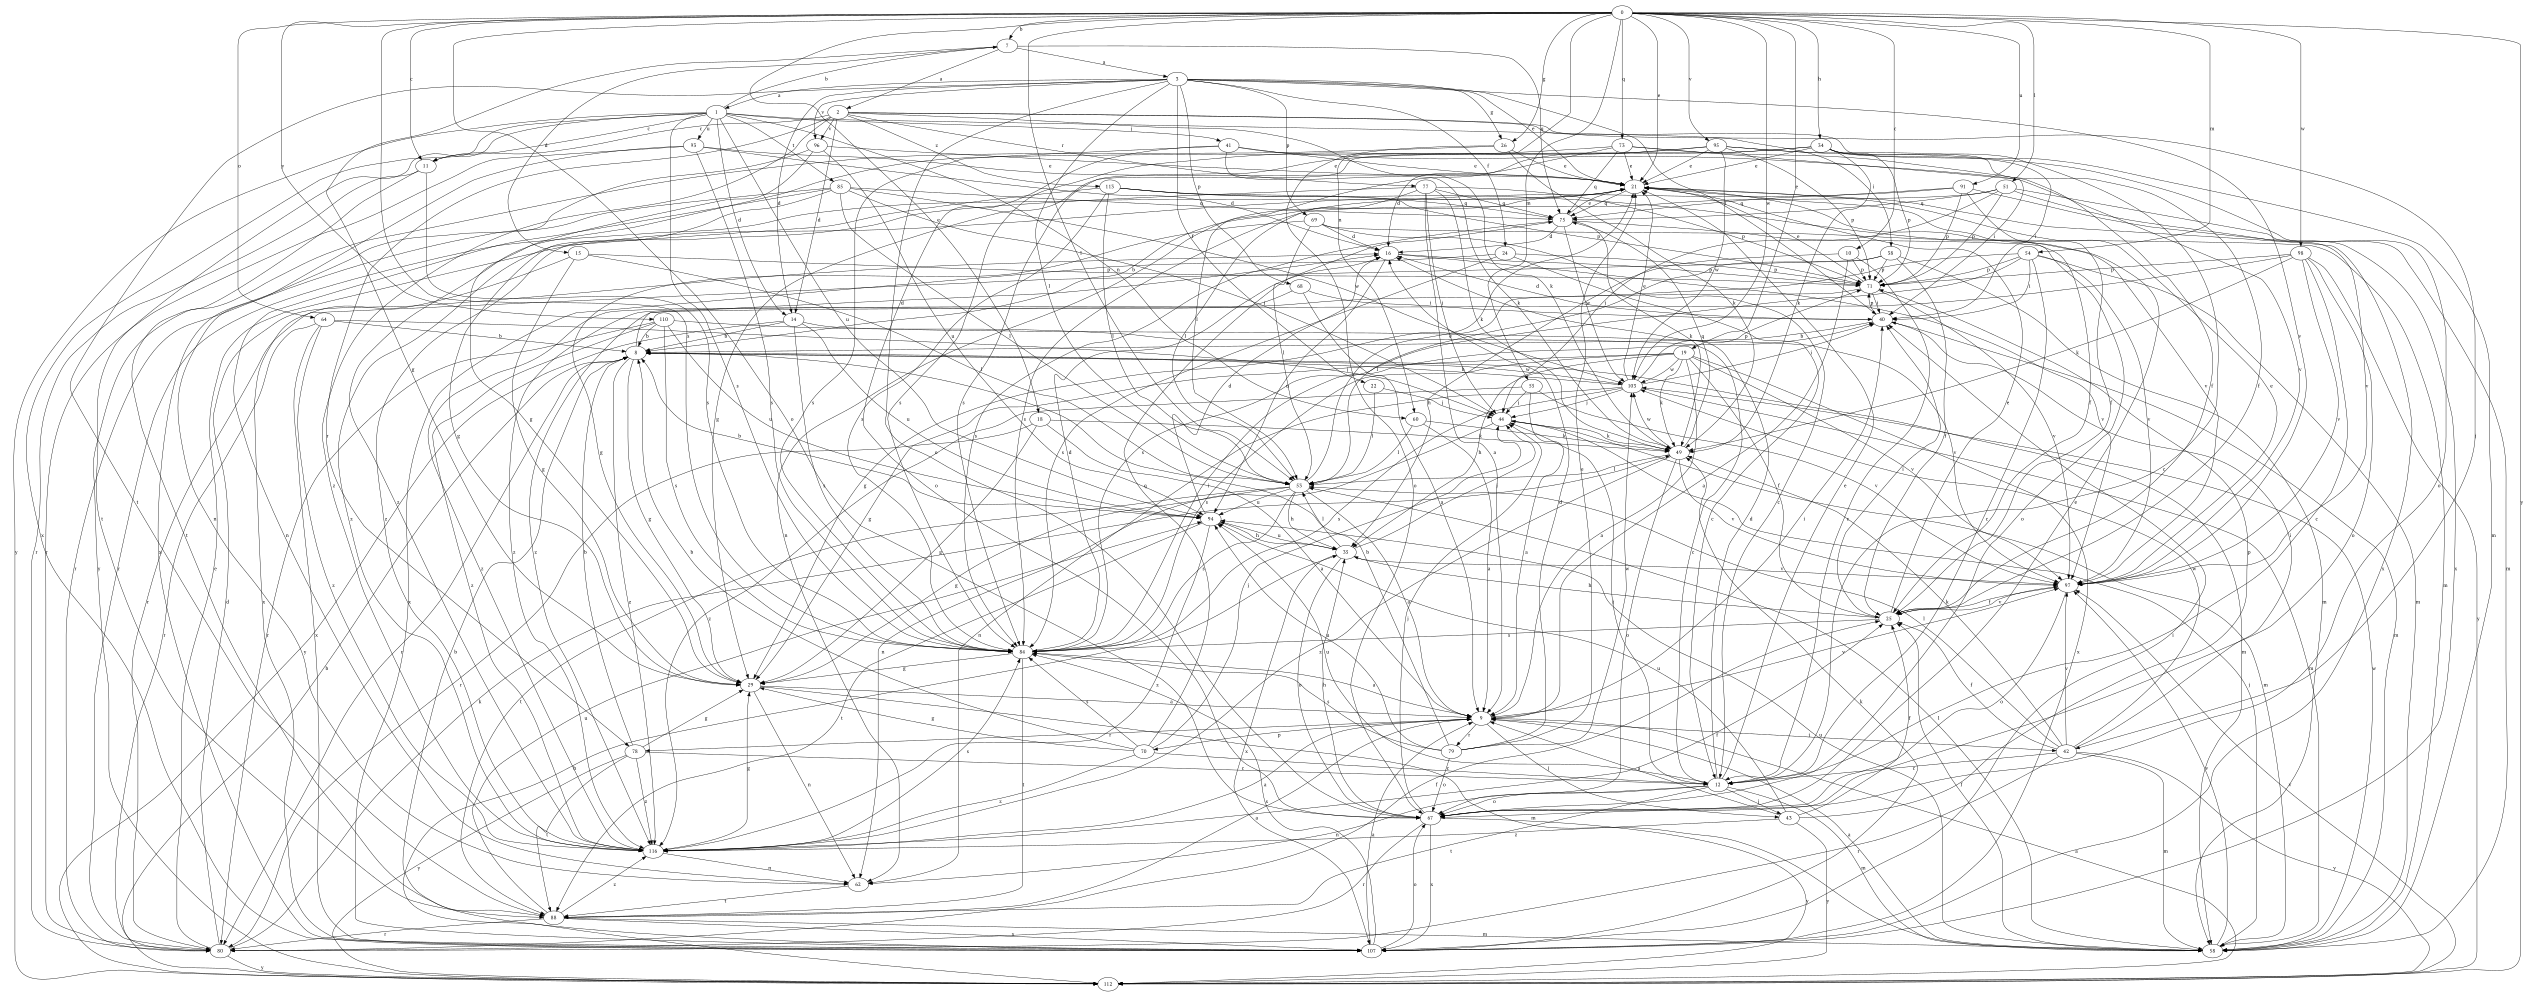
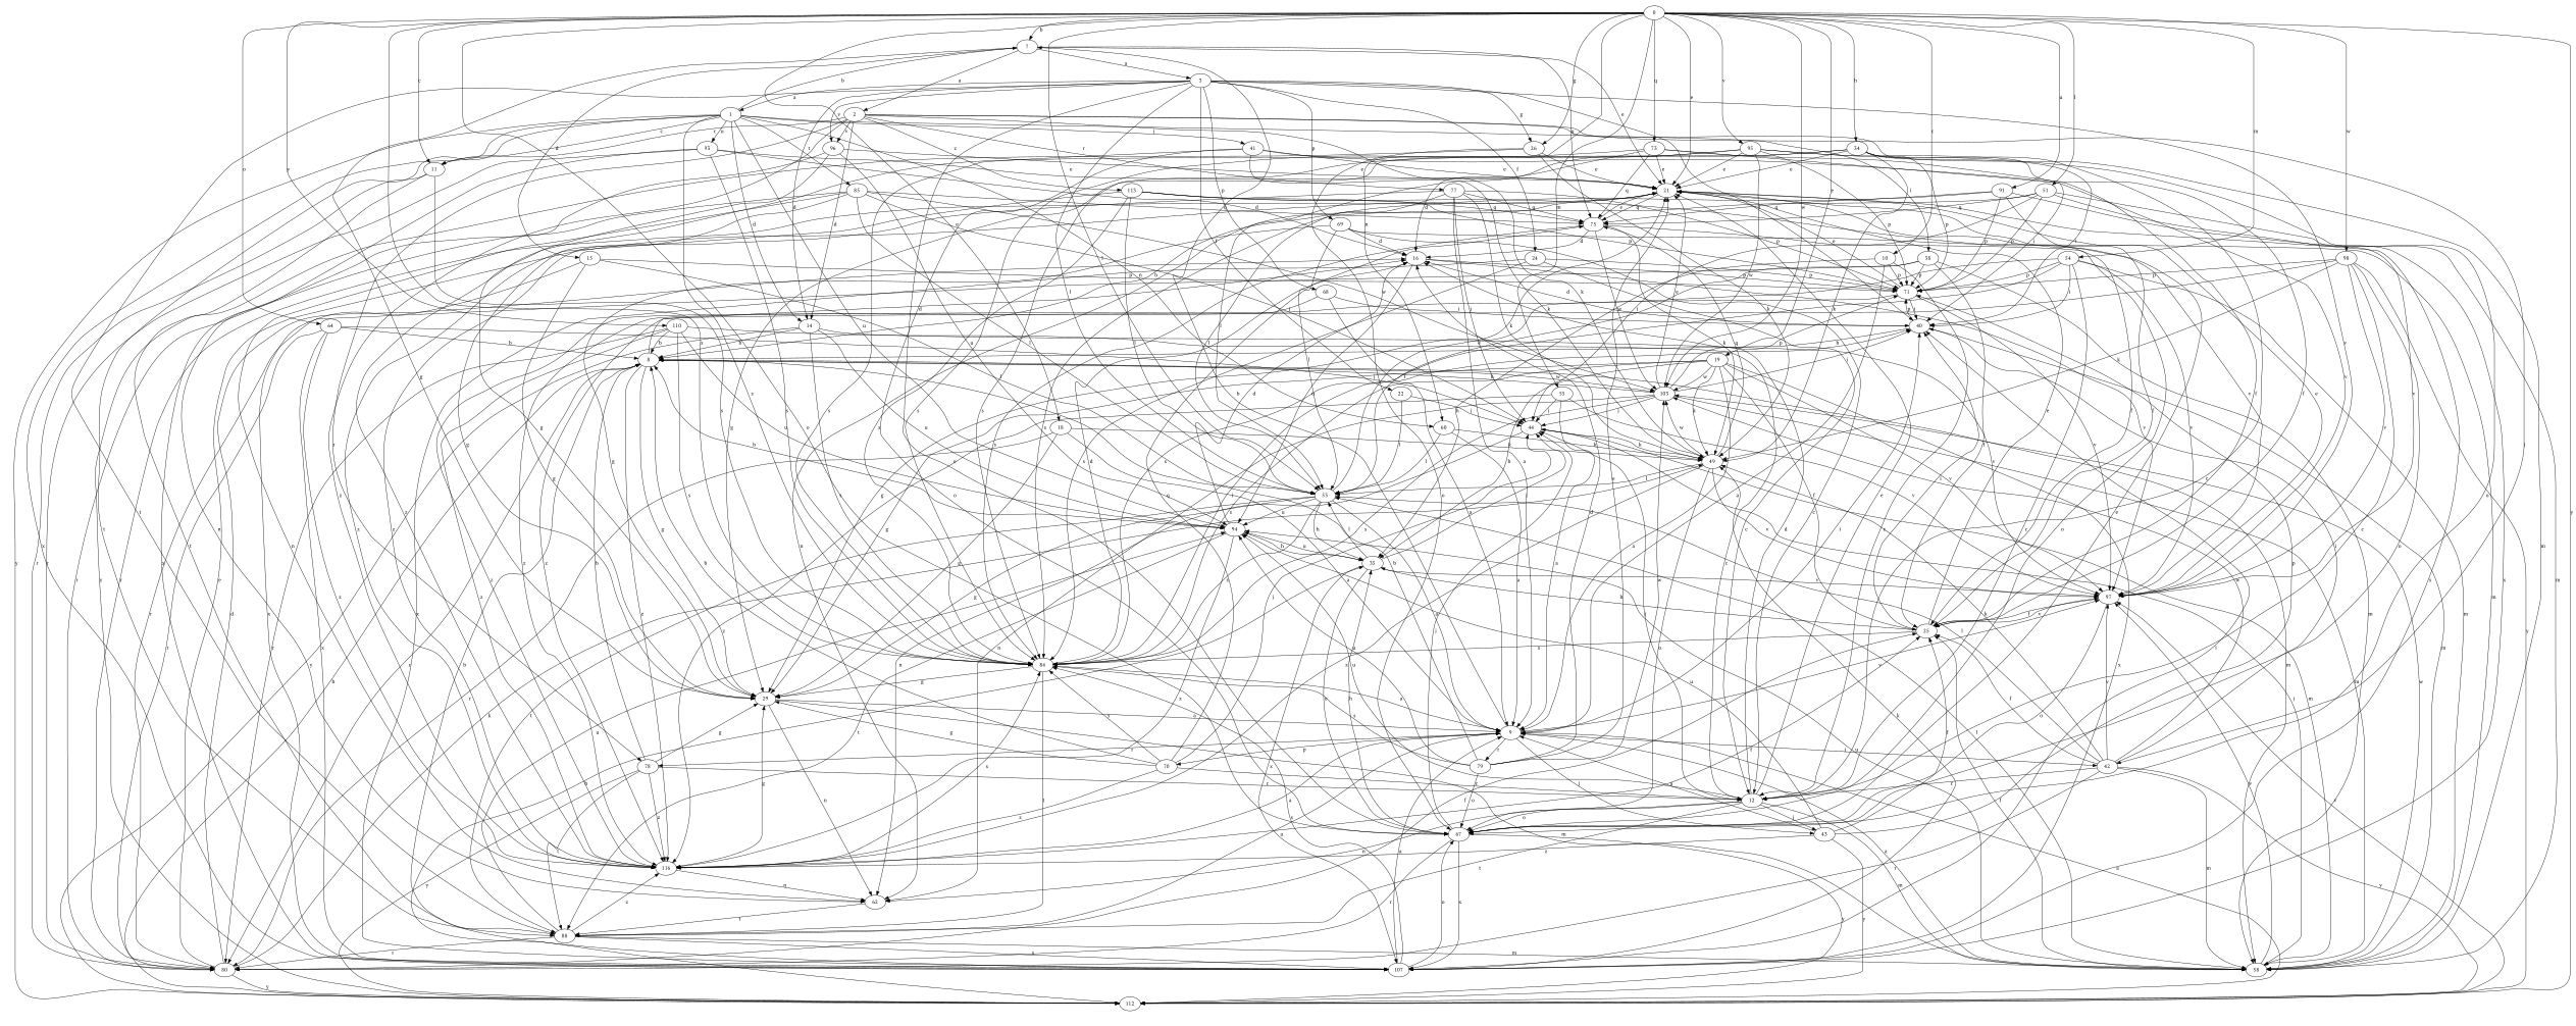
  strict digraph {
    fontname="PT Serif"
    node [fontname="PT Serif"]
    edge [fontname="PT Serif"]
    0
    7
    10
    11
    18
    19
    21
    26
    34
    51
    53
    54
    55
    60
    64
    67
    73
    84
    91
    95
    98
    103
    110
    112
    2
    3
    15
    29
    75
    n30 [label=9]
    12
    35
    71
    88
    80
    49
    107
    97
    25
    62
    116
    40
    58
    44
    94
    8
    16
    1
    14
    38
    41
    85
    93
    42
    77
    78
    96
    113
    22
    24
    68
    69
    43
    70
    79
    0 -> 7 [label=b]
    0 -> 10 [label=c]
    0 -> 11 [label=c]
    0 -> 18 [label=e]
    0 -> 19 [label=e]
    0 -> 21 [label=e]
    0 -> 26 [label=g]
    0 -> 34 [label=h]
    0 -> 51 [label=l]
    0 -> 53 [label=l]
    0 -> 54 [label=m]
    0 -> 55 [label=m]
    0 -> 60 [label=n]
    0 -> 64 [label=o]
    0 -> 67 [label=o]
    0 -> 73 [label=q]
    0 -> 84 [label=s]
    0 -> 91 [label=u]
    0 -> 95 [label=v]
    0 -> 98 [label=w]
    0 -> 103 [label=w]
    0 -> 110 [label=y]
    0 -> 112 [label=y]
    7 -> 2 [label=a]
    7 -> 3 [label=a]
    7 -> 15 [label=d]
    7 -> 29 [label=g]
    7 -> 75 [label=q]
    10 -> n30 [label=a]
    10 -> 12 [label=c]
    10 -> 35 [label=h]
    10 -> 71 [label=p]
    11 -> 84 [label=s]
    11 -> 88 [label=t]
    11 -> 80 [label=r]
    18 -> 29 [label=g]
    18 -> n30 [label=a]
    18 -> 80 [label=r]
    18 -> 49 [label=k]
    19 -> 84 [label=s]
    19 -> 103 [label=w]
    19 -> 29 [label=g]
    19 -> n30 [label=a]
    19 -> 35 [label=h]
    19 -> 49 [label=k]
    19 -> 107 [label=x]
    19 -> 97 [label=v]
    19 -> 25 [label=f]
    21 -> 75 [label=q]
    21 -> 80 [label=r]
    21 -> 107 [label=x]
    21 -> 25 [label=f]
    21 -> 62 [label=n]
    26 -> 21 [label=e]
    26 -> 67 [label=o]
    26 -> 112 [label=y]
    26 -> 49 [label=k]
    34 -> 21 [label=e]
    34 -> 29 [label=g]
    34 -> 12 [label=c]
    34 -> 71 [label=p]
    34 -> 49 [label=k]
    34 -> 116 [label=z]
    34 -> 40 [label=i]
    51 -> 84 [label=s]
    51 -> 75 [label=q]
    51 -> 71 [label=p]
    51 -> 97 [label=v]
    51 -> 58 [label=m]
    51 -> 44 [label=j]
    53 -> 21 [label=e]
    53 -> 84 [label=s]
    53 -> 29 [label=g]
    53 -> n30 [label=a]
    53 -> 35 [label=h]
    53 -> 88 [label=t]
    53 -> 94 [label=u]
    54 -> 84 [label=s]
    54 -> 12 [label=c]
    54 -> 71 [label=p]
    54 -> 97 [label=v]
    54 -> 116 [label=z]
    54 -> 40 [label=i]
    54 -> 58 [label=m]
    55 -> n30 [label=a]
    55 -> 97 [label=v]
    55 -> 116 [label=z]
    55 -> 44 [label=j]
    60 -> 53 [label=l]
    60 -> n30 [label=a]
    60 -> 49 [label=k]
    64 -> 80 [label=r]
    64 -> 107 [label=x]
    64 -> 116 [label=z]
    64 -> 44 [label=j]
    64 -> 8 [label=b]
    67 -> 21 [label=e]
    67 -> 112 [label=y]
    67 -> 35 [label=h]
    67 -> 80 [label=r]
    67 -> 107 [label=x]
    67 -> 44 [label=j]
    73 -> 21 [label=e]
    73 -> 84 [label=s]
    73 -> 75 [label=q]
    73 -> 25 [label=f]
    73 -> 40 [label=i]
    73 -> 16 [label=d]
    84 -> 29 [label=g]
    84 -> n30 [label=a]
    84 -> 88 [label=t]
    84 -> 40 [label=i]
    84 -> 16 [label=d]
    91 -> 75 [label=q]
    91 -> 71 [label=p]
    91 -> 107 [label=x]
    91 -> 25 [label=f]
    91 -> 8 [label=b]
    95 -> 21 [label=e]
    95 -> 53 [label=l]
    95 -> 67 [label=o]
    95 -> 84 [label=s]
    95 -> 103 [label=w]
    95 -> 71 [label=p]
    95 -> 25 [label=f]
    98 -> 67 [label=o]
    98 -> 112 [label=y]
    98 -> 12 [label=c]
    98 -> 71 [label=p]
    98 -> 49 [label=k]
    98 -> 97 [label=v]
    98 -> 116 [label=z]
    103 -> 21 [label=e]
    103 -> 84 [label=s]
    103 -> 71 [label=p]
    103 -> 62 [label=n]
    103 -> 40 [label=i]
    103 -> 58 [label=m]
    103 -> 44 [label=j]
    103 -> 8 [label=b]
    110 -> 84 [label=s]
    110 -> 12 [label=c]
    110 -> 80 [label=r]
    110 -> 116 [label=z]
    110 -> 94 [label=u]
    110 -> 8 [label=b]
    112 -> n30 [label=a]
    112 -> 35 [label=h]
    112 -> 97 [label=v]
    112 -> 8 [label=b]
    2 -> 11 [label=c]
    2 -> 49 [label=k]
    2 -> 116 [label=z]
    2 -> 58 [label=m]
    2 -> 14 [label=d]
    2 -> 42 [label=j]
    2 -> 77 [label=r]
    2 -> 78 [label=r]
    2 -> 96 [label=v]
    2 -> 113 [label=z]
-   3 -> 21 [label=e]
+   7 -> 21 [label=e]
    3 -> 26 [label=g]
    3 -> 53 [label=l]
    3 -> 67 [label=o]
    3 -> 88 [label=t]
    3 -> 97 [label=v]
    3 -> 40 [label=i]
    3 -> 1 [label=a]
    3 -> 14 [label=d]
    3 -> 96 [label=v]
    3 -> 22 [label=f]
    3 -> 24 [label=f]
    3 -> 68 [label=p]
    3 -> 69 [label=p]
    15 -> 53 [label=l]
    15 -> 29 [label=g]
    15 -> 71 [label=p]
    15 -> 107 [label=x]
    29 -> n30 [label=a]
    29 -> 62 [label=n]
    29 -> 58 [label=m]
    75 -> 21 [label=e]
    75 -> 67 [label=o]
    75 -> 84 [label=s]
    75 -> 103 [label=w]
    75 -> 49 [label=k]
    75 -> 16 [label=d]
+   n30 -> 7 [label=b]
    n30 -> 97 [label=v]
    n30 -> 40 [label=i]
    n30 -> 42 [label=j]
    n30 -> 78 [label=r]
    n30 -> 43 [label=j]
    n30 -> 70 [label=p]
    n30 -> 79 [label=r]
    12 -> 21 [label=e]
    12 -> 67 [label=o]
    12 -> 88 [label=t]
    12 -> 62 [label=n]
    12 -> 58 [label=m]
    12 -> 44 [label=j]
    12 -> 94 [label=u]
    12 -> 16 [label=d]
    12 -> 43 [label=j]
    35 -> 53 [label=l]
    35 -> 67 [label=o]
    35 -> 107 [label=x]
    35 -> 97 [label=v]
    35 -> 44 [label=j]
    35 -> 94 [label=u]
    71 -> 21 [label=e]
    71 -> 29 [label=g]
    71 -> 97 [label=v]
    71 -> 40 [label=i]
    88 -> n30 [label=a]
    88 -> 80 [label=r]
    88 -> 107 [label=x]
    88 -> 116 [label=z]
    88 -> 58 [label=m]
    88 -> 94 [label=u]
    80 -> 21 [label=e]
    80 -> 112 [label=y]
    80 -> 49 [label=k]
    80 -> 25 [label=f]
    80 -> 16 [label=d]
    49 -> 53 [label=l]
    49 -> 67 [label=o]
    49 -> 103 [label=w]
    49 -> 75 [label=q]
    49 -> 97 [label=v]
    49 -> 116 [label=z]
    107 -> 67 [label=o]
    107 -> 84 [label=s]
    107 -> n30 [label=a]
    107 -> 49 [label=k]
    107 -> 40 [label=i]
    107 -> 8 [label=b]
    97 -> 21 [label=e]
    97 -> 67 [label=o]
    97 -> 25 [label=f]
    25 -> 21 [label=e]
    25 -> 84 [label=s]
    25 -> 35 [label=h]
    25 -> 97 [label=v]
    25 -> 40 [label=i]
    62 -> 88 [label=t]
    116 -> 84 [label=s]
    116 -> 29 [label=g]
    116 -> n30 [label=a]
    116 -> 25 [label=f]
    116 -> 62 [label=n]
    40 -> 71 [label=p]
    40 -> 58 [label=m]
    40 -> 8 [label=b]
    40 -> 16 [label=d]
    58 -> 53 [label=l]
    58 -> 103 [label=w]
    58 -> n30 [label=a]
    58 -> 97 [label=v]
    58 -> 25 [label=f]
    58 -> 44 [label=j]
    58 -> 94 [label=u]
    44 -> 49 [label=k]
    44 -> 62 [label=n]
    44 -> 58 [label=m]
    94 -> 35 [label=h]
    94 -> 88 [label=t]
    94 -> 116 [label=z]
    94 -> 8 [label=b]
    94 -> 16 [label=d]
    8 -> 103 [label=w]
    8 -> 29 [label=g]
    8 -> 80 [label=r]
    8 -> 116 [label=z]
    8 -> 58 [label=m]
    8 -> 16 [label=d]
    16 -> 71 [label=p]
    16 -> 97 [label=v]
    16 -> 94 [label=u]
    1 -> 7 [label=b]
    1 -> 11 [label=c]
    1 -> 60 [label=n]
    1 -> 84 [label=s]
    1 -> 112 [label=y]
    1 -> 88 [label=t]
    1 -> 107 [label=x]
    1 -> 94 [label=u]
    1 -> 14 [label=d]
    1 -> 38 [label=i]
    1 -> 41 [label=j]
    1 -> 85 [label=t]
    1 -> 93 [label=u]
    14 -> 84 [label=s]
    14 -> 112 [label=y]
    14 -> 97 [label=v]
    14 -> 94 [label=u]
    14 -> 8 [label=b]
    38 -> 53 [label=l]
    38 -> 71 [label=p]
    38 -> 80 [label=r]
    38 -> 25 [label=f]
    38 -> 58 [label=m]
    41 -> 21 [label=e]
    41 -> 67 [label=o]
    41 -> 84 [label=s]
    41 -> 49 [label=k]
    41 -> 97 [label=v]
    85 -> 53 [label=l]
    85 -> 103 [label=w]
    85 -> 29 [label=g]
    85 -> 75 [label=q]
    85 -> 80 [label=r]
    85 -> 62 [label=n]
    85 -> 44 [label=j]
    93 -> 21 [label=e]
    93 -> 84 [label=s]
    93 -> 80 [label=r]
    93 -> 62 [label=n]
    93 -> 16 [label=d]
    42 -> 53 [label=l]
    42 -> 103 [label=w]
    42 -> 112 [label=y]
    42 -> 12 [label=c]
    42 -> 80 [label=r]
    42 -> 49 [label=k]
    42 -> 97 [label=v]
    42 -> 25 [label=f]
    42 -> 40 [label=i]
    42 -> 58 [label=m]
    77 -> 53 [label=l]
    77 -> 75 [label=q]
    77 -> n30 [label=a]
    77 -> 71 [label=p]
    77 -> 49 [label=k]
    77 -> 116 [label=z]
    77 -> 44 [label=j]
    78 -> 112 [label=y]
    78 -> 29 [label=g]
    78 -> 12 [label=c]
    78 -> 88 [label=t]
    78 -> 116 [label=z]
    78 -> 8 [label=b]
    96 -> 21 [label=e]
    96 -> 29 [label=g]
    96 -> 107 [label=x]
    96 -> 94 [label=u]
    113 -> 53 [label=l]
    113 -> 84 [label=s]
    113 -> 75 [label=q]
    113 -> 71 [label=p]
    113 -> 97 [label=v]
    113 -> 116 [label=z]
    22 -> 53 [label=l]
    22 -> 44 [label=j]
    24 -> 84 [label=s]
    24 -> 12 [label=c]
    24 -> 71 [label=p]
    24 -> 107 [label=x]
    68 -> n30 [label=a]
    68 -> 116 [label=z]
    68 -> 40 [label=i]
    69 -> 53 [label=l]
    69 -> 29 [label=g]
    69 -> 12 [label=c]
    69 -> 58 [label=m]
    69 -> 16 [label=d]
    43 -> 112 [label=y]
    43 -> n30 [label=a]
    43 -> 71 [label=p]
    43 -> 25 [label=f]
    43 -> 116 [label=z]
    43 -> 94 [label=u]
    70 -> 84 [label=s]
    70 -> 29 [label=g]
    70 -> 75 [label=q]
    70 -> 12 [label=c]
    70 -> 116 [label=z]
    70 -> 44 [label=j]
    70 -> 8 [label=b]
    79 -> 21 [label=e]
    79 -> 67 [label=o]
    79 -> 84 [label=s]
    79 -> 103 [label=w]
    79 -> 94 [label=u]
    79 -> 8 [label=b]
    79 -> 16 [label=d]
  }
